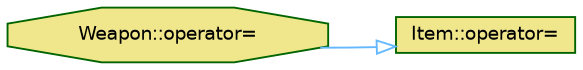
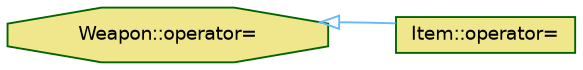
  digraph {
    rankdir=LR
    node [color=darkgreen fillcolor=khaki fontname=Helvetica fontsize=10 style=filled]
    n1 [fontcolor=black height=0.2 label="Weapon::operator=" shape=octagon width=0.4]
    n2 [height=0.2 label="Item::operator=" shape=box width=0.4]
-   n1 -> n2 [color=steelblue1 fontname=Helvetica fontsize=10 labelfontname=Helvetica labelfontsize=10 style=solid arrowhead=onormal]
+   n2 -> n1 [color=steelblue1 fontname=Helvetica fontsize=10 labelfontname=Helvetica labelfontsize=10 style=solid arrowhead=onormal]
  }
